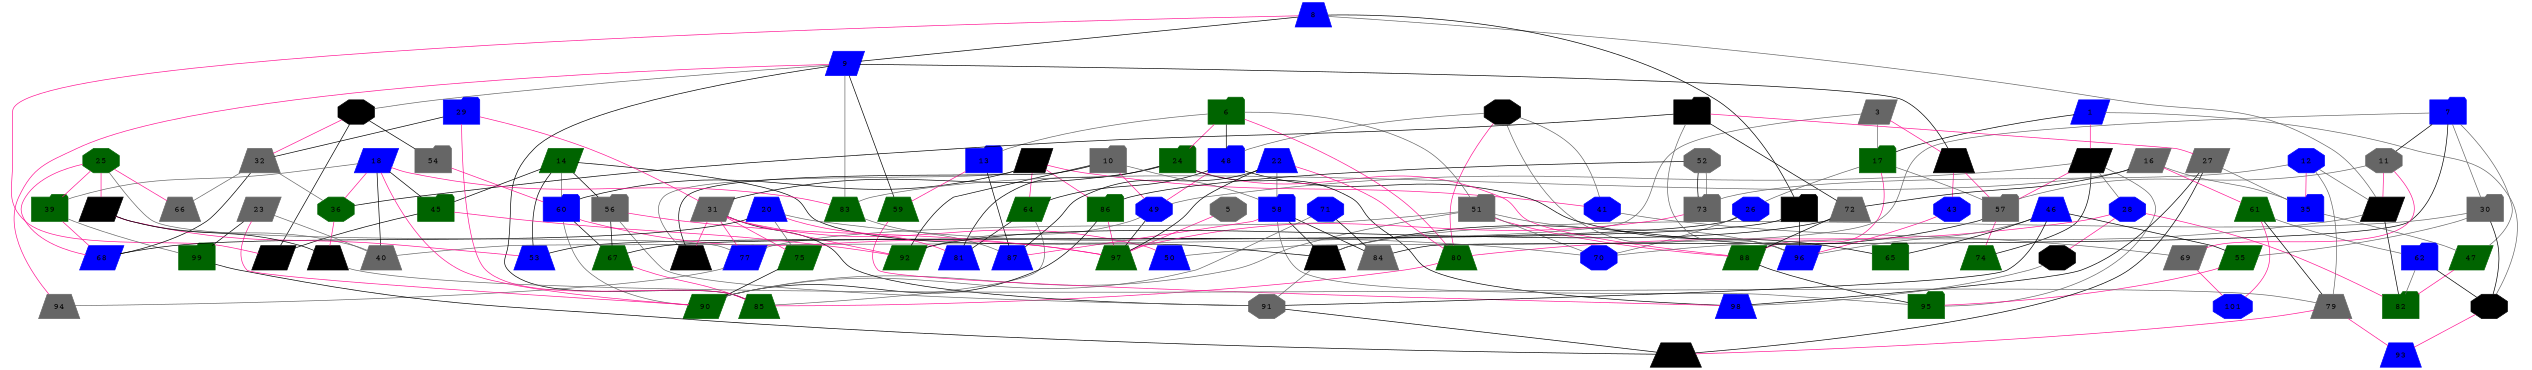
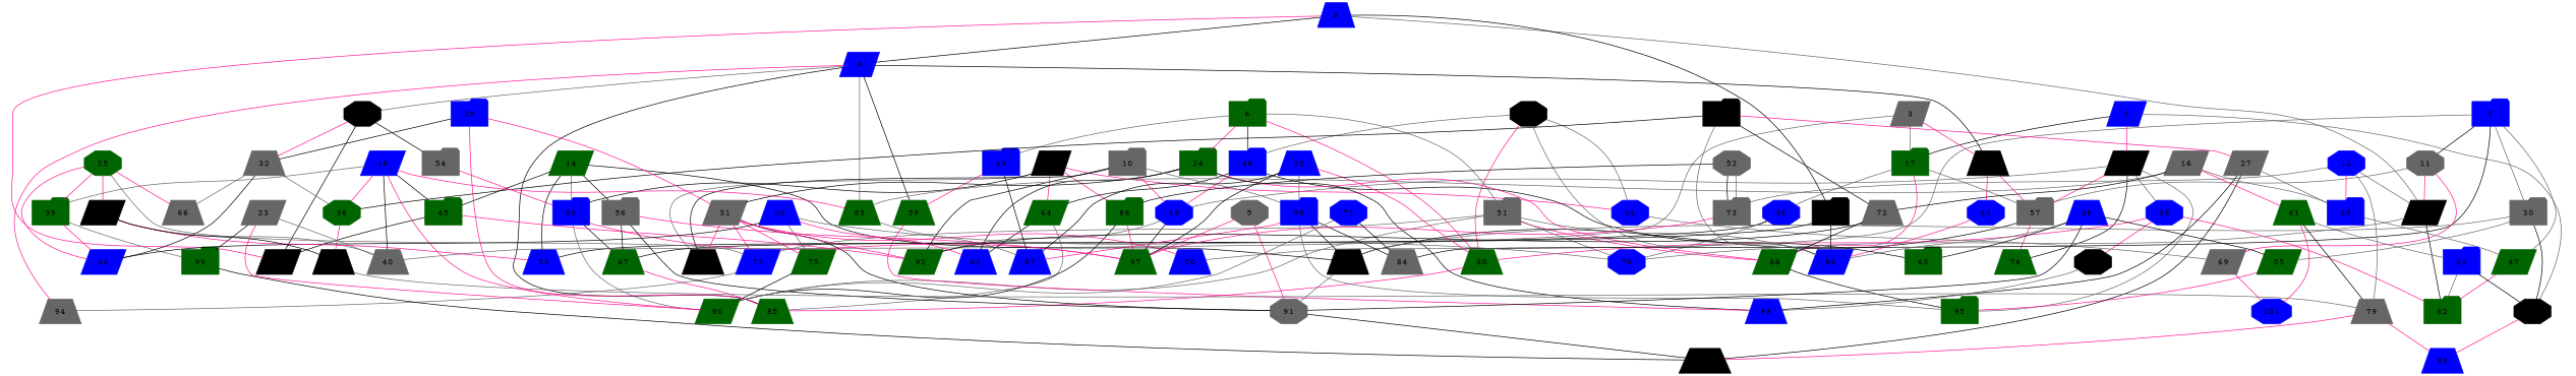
  graph {
    fontname="Courier Prime"
    node [color=blue fontname="Courier Prime" shape=trapezium style=filled]
    edge [color=deeppink fontname="Courier Prime"]
    1 [shape=parallelogram]
    17 [color=darkgreen shape=folder]
    21 [color=black shape=parallelogram]
    76 [color=black shape=octagon]
    57 [color=gray40 shape=folder]
    26 [shape=octagon]
    88 [color=darkgreen shape=parallelogram]
    49 [shape=octagon]
    28 [shape=octagon]
    74 [color=darkgreen]
    95 [color=darkgreen shape=folder]
    93
    2 [color=black shape=parallelogram]
    34 [color=black]
    41 [shape=octagon]
    60 [shape=folder]
    64 [color=darkgreen shape=parallelogram]
    86 [color=darkgreen shape=folder]
    69 [color=gray40 shape=parallelogram]
    97 [color=darkgreen]
    90 [color=darkgreen shape=parallelogram]
    67 [color=darkgreen]
    85 [color=darkgreen]
    81
    3 [color=gray40 shape=parallelogram]
    37 [color=black]
    40 [color=gray40]
    43 [shape=octagon]
    4 [color=black shape=octagon]
    48 [shape=folder]
    80 [color=darkgreen]
    96 [shape=parallelogram]
    65 [color=darkgreen shape=folder]
    5 [color=gray40 shape=octagon]
    91 [color=gray40 shape=octagon]
    100 [color=black]
    6 [color=darkgreen shape=folder]
    13 [shape=folder]
    24 [color=darkgreen shape=folder]
    51 [color=gray40 shape=folder]
    59 [color=darkgreen]
    87
    31 [color=gray40 shape=parallelogram]
    98
    70 [shape=octagon]
    77 [shape=parallelogram]
    7 [shape=folder]
    11 [color=gray40 shape=octagon]
    30 [color=gray40 shape=folder]
    47 [color=darkgreen shape=parallelogram]
    50
    84 [color=gray40]
    33 [color=black shape=parallelogram]
    63 [color=black]
    55 [color=darkgreen shape=parallelogram]
    82 [color=darkgreen shape=folder]
    9 [shape=parallelogram]
    8
    42 [color=black shape=folder]
    89 [color=black shape=parallelogram]
    19 [color=black shape=octagon]
    83 [color=darkgreen]
    94 [color=gray40]
    32 [color=gray40]
    54 [color=gray40 shape=folder]
    10 [color=gray40 shape=folder]
    58 [shape=folder]
    92 [color=darkgreen shape=parallelogram]
    12 [shape=octagon]
    35 [shape=folder]
    73 [color=gray40 shape=folder]
    79 [color=gray40]
    14 [color=darkgreen shape=parallelogram]
    45 [color=darkgreen shape=folder]
    53
    56 [color=gray40 shape=folder]
    15 [color=black shape=folder]
    27 [color=gray40 shape=parallelogram]
    36 [color=darkgreen shape=octagon]
    72 [color=gray40]
    78 [color=black]
    16 [color=gray40 shape=parallelogram]
    61 [color=darkgreen]
    62 [shape=folder]
    101 [shape=octagon]
    18 [shape=parallelogram]
    39 [color=darkgreen shape=folder]
    68 [shape=parallelogram]
    99 [color=darkgreen shape=folder]
    66 [color=gray40]
    20
    75 [color=darkgreen shape=parallelogram]
    44 [color=black shape=octagon]
    22
    23 [color=gray40 shape=parallelogram]
    25 [color=darkgreen shape=octagon]
    38 [color=black shape=parallelogram]
    29 [shape=folder]
    46
    52 [color=gray40 shape=octagon]
    71 [shape=octagon]
    1 -- 17 [color=black]
    1 -- 21
    1 -- 76 [color=gray40]
    17 -- 57 [color=gray40]
    17 -- 26 [color=gray40]
    17 -- 88
    21 -- 57
    21 -- 49 [color=gray40]
    21 -- 28 [color=gray40]
    21 -- 74 [color=black]
    21 -- 95 [color=gray40]
    76 -- 93
    57 -- 74
    57 -- 63 [color=black]
    26 -- 70 [color=gray40]
    26 -- 53 [color=black]
    88 -- 95 [color=black]
    49 -- 97 [color=black]
    49 -- 92 [color=gray40]
    28 -- 80
    28 -- 82
    28 -- 44
    2 -- 34 [color=gray40]
    2 -- 41
    2 -- 60 [color=black]
    2 -- 64
    2 -- 86
    41 -- 69 [color=gray40]
    60 -- 97
    60 -- 90 [color=gray40]
    60 -- 67 [color=black]
    64 -- 85 [color=gray40]
    64 -- 81 [color=black]
    86 -- 97
    86 -- 90 [color=black]
    69 -- 101
    67 -- 85
    3 -- 17 [color=gray40]
    3 -- 37
    3 -- 40 [color=gray40]
    37 -- 57
    37 -- 43
    43 -- 96
    4 -- 41 [color=gray40]
    4 -- 48 [color=gray40]
    4 -- 80
    4 -- 96 [color=gray40]
    48 -- 49
    48 -- 64 [color=black]
    48 -- 65 [color=black]
    80 -- 85
    5 -- 97
+   5 -- 91
    91 -- 100 [color=black]
    6 -- 48 [color=black]
    6 -- 80
    6 -- 13 [color=gray40]
    6 -- 24
    6 -- 51 [color=gray40]
    13 -- 59
    13 -- 87 [color=black]
    24 -- 88
    24 -- 81 [color=black]
    24 -- 31 [color=black]
    24 -- 98 [color=black]
    51 -- 88
    51 -- 90 [color=gray40]
    51 -- 96 [color=gray40]
    51 -- 70 [color=gray40]
    51 -- 77 [color=gray40]
    59 -- 98
    31 -- 34
    31 -- 91 [color=black]
    31 -- 77
    31 -- 50
    31 -- 92
    31 -- 75
    77 -- 94 [color=gray40]
    7 -- 11 [color=black]
    7 -- 30 [color=gray40]
    7 -- 47 [color=gray40]
    7 -- 50 [color=gray40]
    7 -- 84 [color=black]
    11 -- 57 [color=gray40]
    11 -- 69
    11 -- 33
    30 -- 76 [color=black]
    30 -- 63 [color=gray40]
    30 -- 55 [color=gray40]
    47 -- 82
    33 -- 70 [color=gray40]
    33 -- 82 [color=black]
    63 -- 91 [color=gray40]
    55 -- 95
    9 -- 85 [color=black]
    9 -- 37 [color=black]
    9 -- 59 [color=black]
    9 -- 19 [color=gray40]
    9 -- 83 [color=gray40]
    9 -- 94
    8 -- 33 [color=gray40]
    8 -- 9 [color=black]
    8 -- 42 [color=black]
    8 -- 89
    42 -- 67 [color=black]
    42 -- 96 [color=black]
    19 -- 89 [color=black]
    19 -- 32
    19 -- 54 [color=black]
    83 -- 87 [color=gray40]
    32 -- 36 [color=gray40]
    32 -- 68 [color=black]
    32 -- 66 [color=gray40]
    54 -- 60
    10 -- 49
    10 -- 34 [color=black]
    10 -- 58 [color=gray40]
    10 -- 92 [color=black]
    58 -- 95 [color=gray40]
    58 -- 87
    58 -- 84 [color=black]
    58 -- 63 [color=black]
    12 -- 33 [color=gray40]
    12 -- 35
    12 -- 73 [color=gray40]
    12 -- 79 [color=gray40]
    35 -- 47 [color=gray40]
    73 -- 97
    79 -- 93
    79 -- 100
    14 -- 60 [color=gray40]
    14 -- 63 [color=black]
    14 -- 45 [color=black]
    14 -- 53 [color=black]
    14 -- 56 [color=black]
    45 -- 89 [color=black]
    45 -- 92
    56 -- 97
    56 -- 67 [color=black]
-   56 -- 91 [color=gray40]
+   56 -- 91 [color=black]
    15 -- 96 [color=gray40]
    15 -- 27
    15 -- 36 [color=black]
    15 -- 72 [color=black]
    27 -- 100 [color=black]
    27 -- 98 [color=black]
    27 -- 35 [color=gray40]
    36 -- 78
    72 -- 88 [color=black]
    72 -- 92 [color=black]
    78 -- 79 [color=gray40]
    16 -- 83 [color=gray40]
    16 -- 35 [color=gray40]
    16 -- 72 [color=black]
    16 -- 61
    61 -- 79 [color=black]
    61 -- 62 [color=gray40]
    61 -- 101
    62 -- 76 [color=black]
    62 -- 82 [color=gray40]
    18 -- 90
    18 -- 40 [color=black]
    18 -- 83
    18 -- 45 [color=black]
    18 -- 36
    18 -- 39 [color=gray40]
    39 -- 68
    39 -- 99 [color=gray40]
    99 -- 100 [color=black]
    20 -- 81
    20 -- 70 [color=gray40]
    20 -- 68 [color=black]
    20 -- 75 [color=gray40]
    75 -- 90 [color=black]
    44 -- 98 [color=gray40]
    22 -- 97 [color=black]
    22 -- 80
    22 -- 87 [color=black]
    22 -- 58 [color=gray40]
    23 -- 90
    23 -- 40 [color=gray40]
    23 -- 99 [color=black]
    25 -- 77 [color=gray40]
    25 -- 39
    25 -- 68
    25 -- 66
    25 -- 38
    38 -- 40 [color=gray40]
    38 -- 53
    38 -- 78 [color=black]
    29 -- 85
    29 -- 31
    29 -- 32 [color=black]
    46 -- 96 [color=gray40]
    46 -- 65 [color=black]
    46 -- 91 [color=black]
    46 -- 55 [color=black]
    52 -- 86 [color=black]
    52 -- 73 [color=black]
    52 -- 73 [color=gray40]
    71 -- 90 [color=gray40]
    71 -- 84 [color=black]
  }
